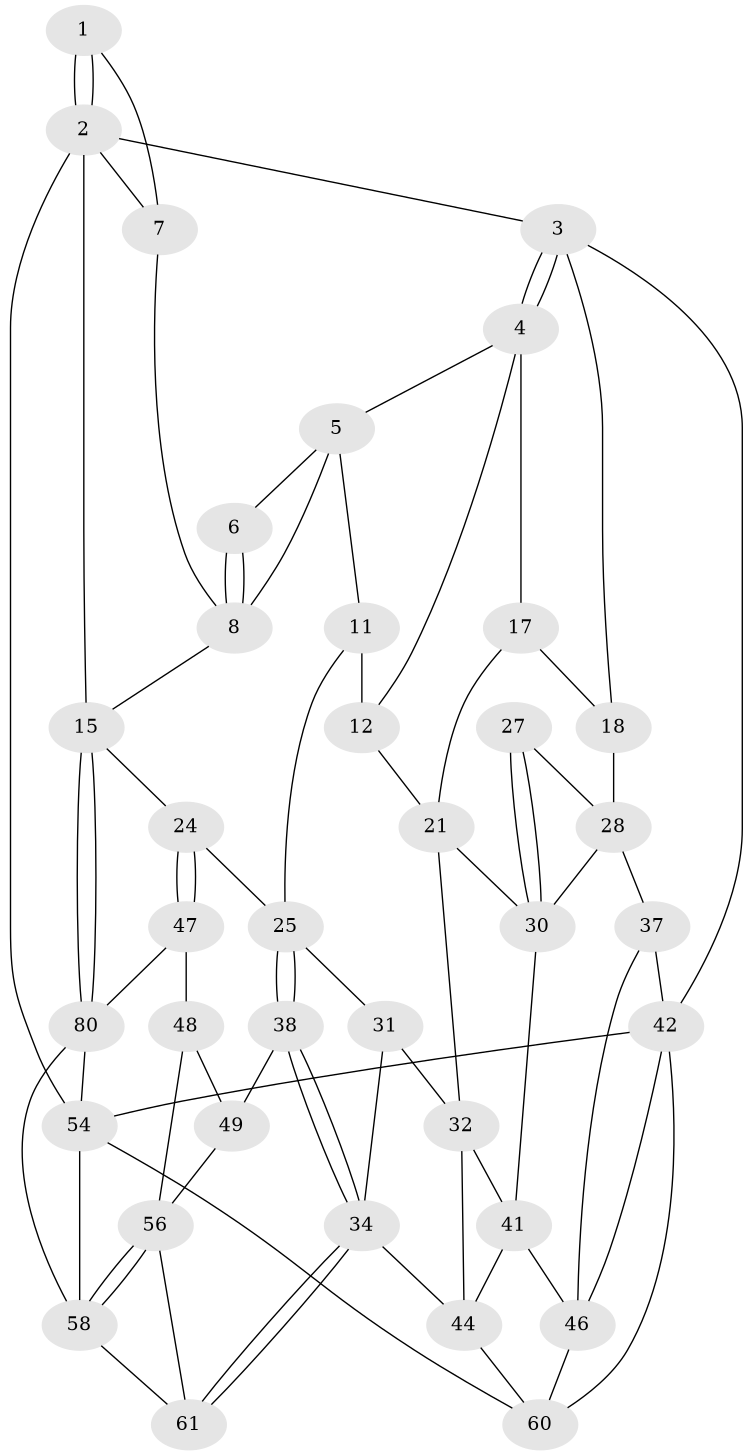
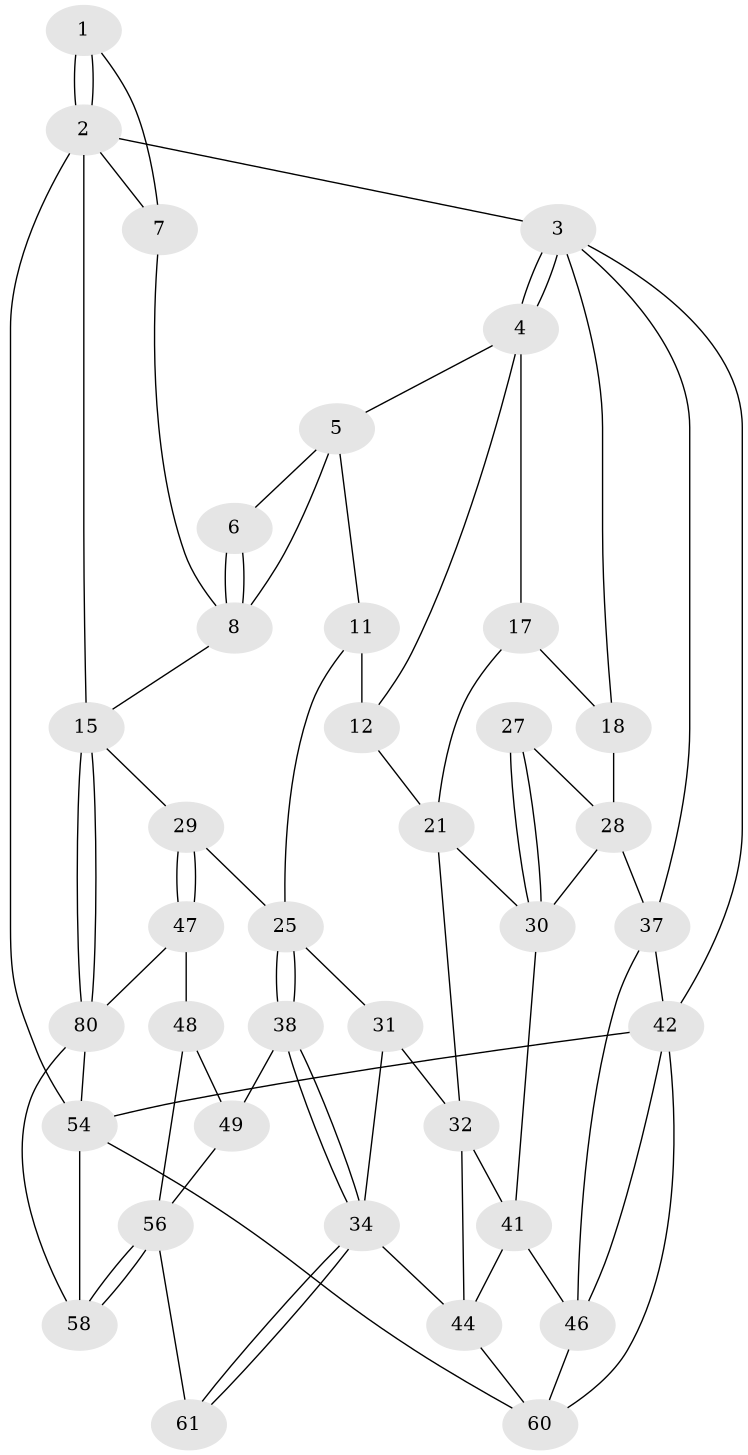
  graph {
    node [color=gray90 style=filled]
    2 [super="+14"]
    1
    7
    3 [super="+19"]
    15 [super="+16"]
    54 [super="+63"]
    8 [super="+9"]
    4 [super="+13"]
    18
    37 [super="+38"]
    42 [super="+43"]
-   24
+   24 [label=29]
    n13 [label=80 super="+55"]
    60 [super="+64"]
    58 [super="+62"]
    5 [super="+10"]
    12 [super="+20"]
    17 [super="+22"]
    28 [super="+36"]
    46 [super="+59"]
    6
    11 [super="+23"]
    21 [super="+29"]
    25 [super="+26"]
    31
    n26 [label=38]
    30 [super="+39"]
    32 [super="+40"]
    47 [super="+51"]
    27
    41 [super="+45"]
    44 [super="+52"]
    48 [super="+53"]
    34 [super="+35"]
    49
    61
    56 [super="+57"]
    2 -- 7
    2 -- 3
    2 -- 15
    2 -- 54
    1 -- 2
    1 -- 2
    1 -- 7
    7 -- 8
    3 -- 4
    3 -- 4
    3 -- 18
+   3 -- 37
    3 -- 42
    15 -- 24
    15 -- n13
    15 -- n13
    54 -- 60
    54 -- 58
    8 -- 15
    4 -- 5
    4 -- 12
    4 -- 17
    18 -- 28
    37 -- 42
    37 -- 46
    42 -- 54
    42 -- 60
    42 -- 46
    24 -- 25
    24 -- 47
    24 -- 47
    n13 -- 54
    n13 -- 58
-   58 -- 61
    5 -- 8
    5 -- 6
    5 -- 11
    12 -- 21
    17 -- 18
    17 -- 21
    28 -- 37
    28 -- 30
    46 -- 60
    6 -- 8
    6 -- 8
    11 -- 12 [weight=2]
    11 -- 25
    21 -- 30
    21 -- 32
    25 -- 31
    25 -- n26
    25 -- n26
    31 -- 32
    31 -- 34
    n26 -- 34
    n26 -- 34
    n26 -- 49
    30 -- 41
    32 -- 41
    32 -- 44
    47 -- n13
    47 -- 48 [weight=2]
    27 -- 28
    27 -- 30
    27 -- 30
    41 -- 46
    41 -- 44
    44 -- 60
    48 -- 49
    48 -- 56
    34 -- 44
    34 -- 61
    34 -- 61
    49 -- 56
    56 -- 58
    56 -- 58
    56 -- 61
  }
